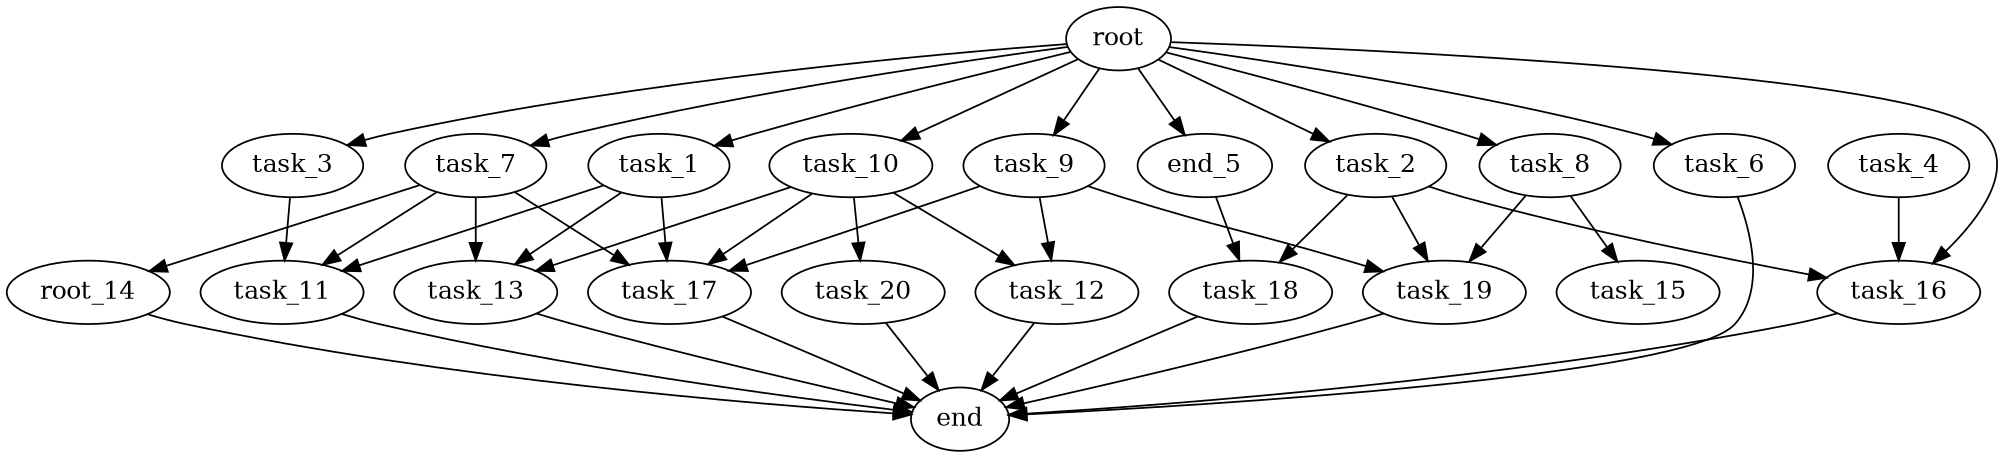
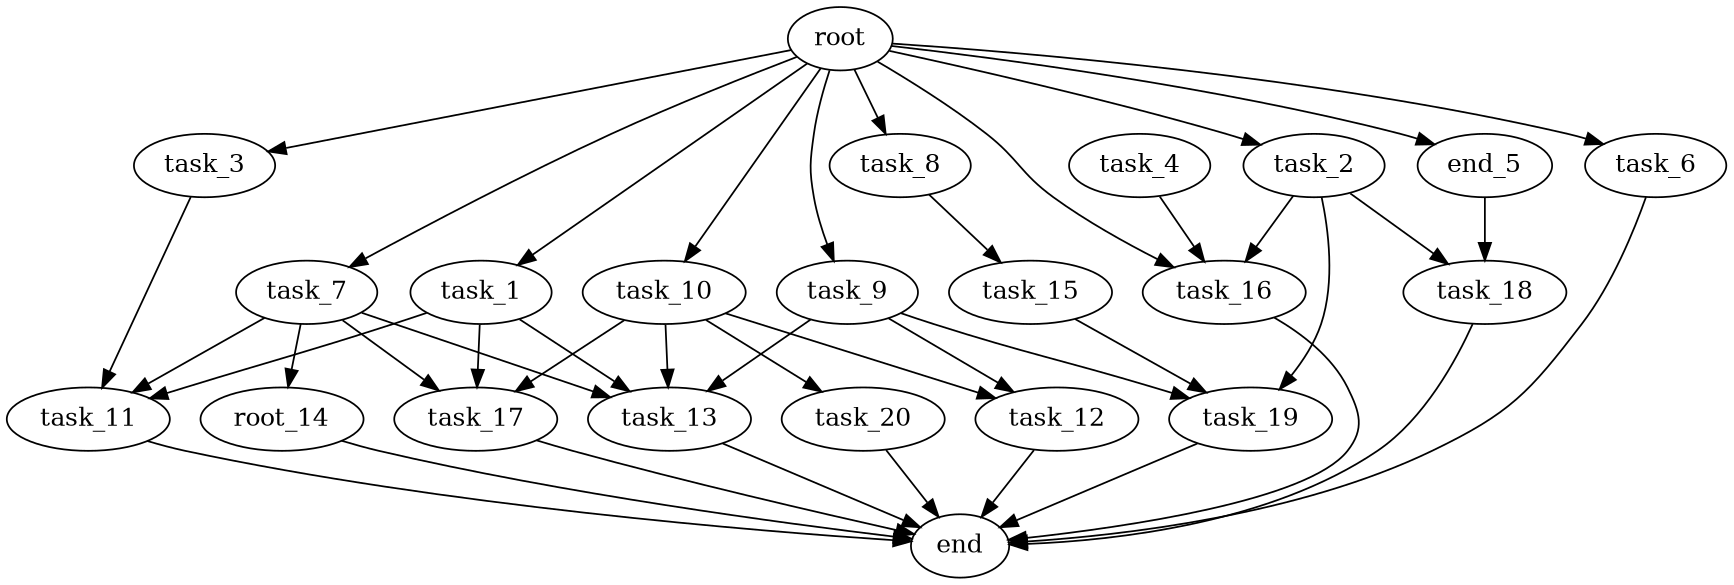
  digraph {
    root
    task_1
    task_2
    task_3
    n5 [label=end_5]
    task_6
    task_7
    task_8
    task_9
    task_10
    task_16
    task_11
    task_13
    task_17
    task_18
    task_19
    task_4
    end
    n19 [label=root_14]
    task_15
    task_12
    task_20
    root -> task_1
    root -> task_2
    root -> task_3
    root -> n5
    root -> task_6
    root -> task_7
    root -> task_8
    root -> task_9
    root -> task_10
    root -> task_16
    task_1 -> task_11
    task_1 -> task_13
    task_1 -> task_17
    task_2 -> task_16
    task_2 -> task_18
    task_2 -> task_19
    task_3 -> task_11
    n5 -> task_18
    task_6 -> end
    task_7 -> task_11
    task_7 -> task_13
    task_7 -> task_17
    task_7 -> n19
-   task_8 -> task_19
+   task_15 -> task_19
    task_8 -> task_15
-   task_9 -> task_17
+   task_9 -> task_13
    task_9 -> task_19
    task_9 -> task_12
    task_10 -> task_13
    task_10 -> task_17
    task_10 -> task_12
    task_10 -> task_20
    task_16 -> end
    task_11 -> end
    task_13 -> end
    task_17 -> end
    task_18 -> end
    task_19 -> end
    task_4 -> task_16
    n19 -> end
    task_12 -> end
    task_20 -> end
  }
